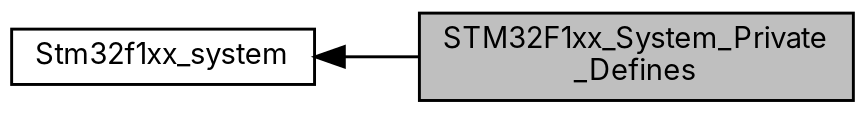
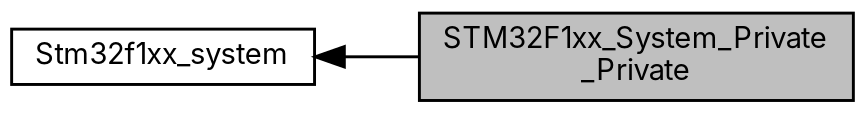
  digraph {
    rankdir=LR
    fontname=Inter
    node [color=black fontname=Inter fontsize=10 shape=record style=filled]
    n1 [fillcolor=white height=0.2 label=Stm32f1xx_system width=0.4]
-   n2 [fillcolor=grey75 fontcolor=black height=0.2 label="STM32F1xx_System_Private\l_Defines" width=0.4]
+   n2 [fillcolor=grey75 fontcolor=black height=0.2 label="STM32F1xx_System_Private\l_Private" width=0.4]
    n1 -> n2 [dir=back fontname=Inter fontsize=10 labelfontname=Helvetica labelfontsize=10 shape=plaintext style=solid]
  }
